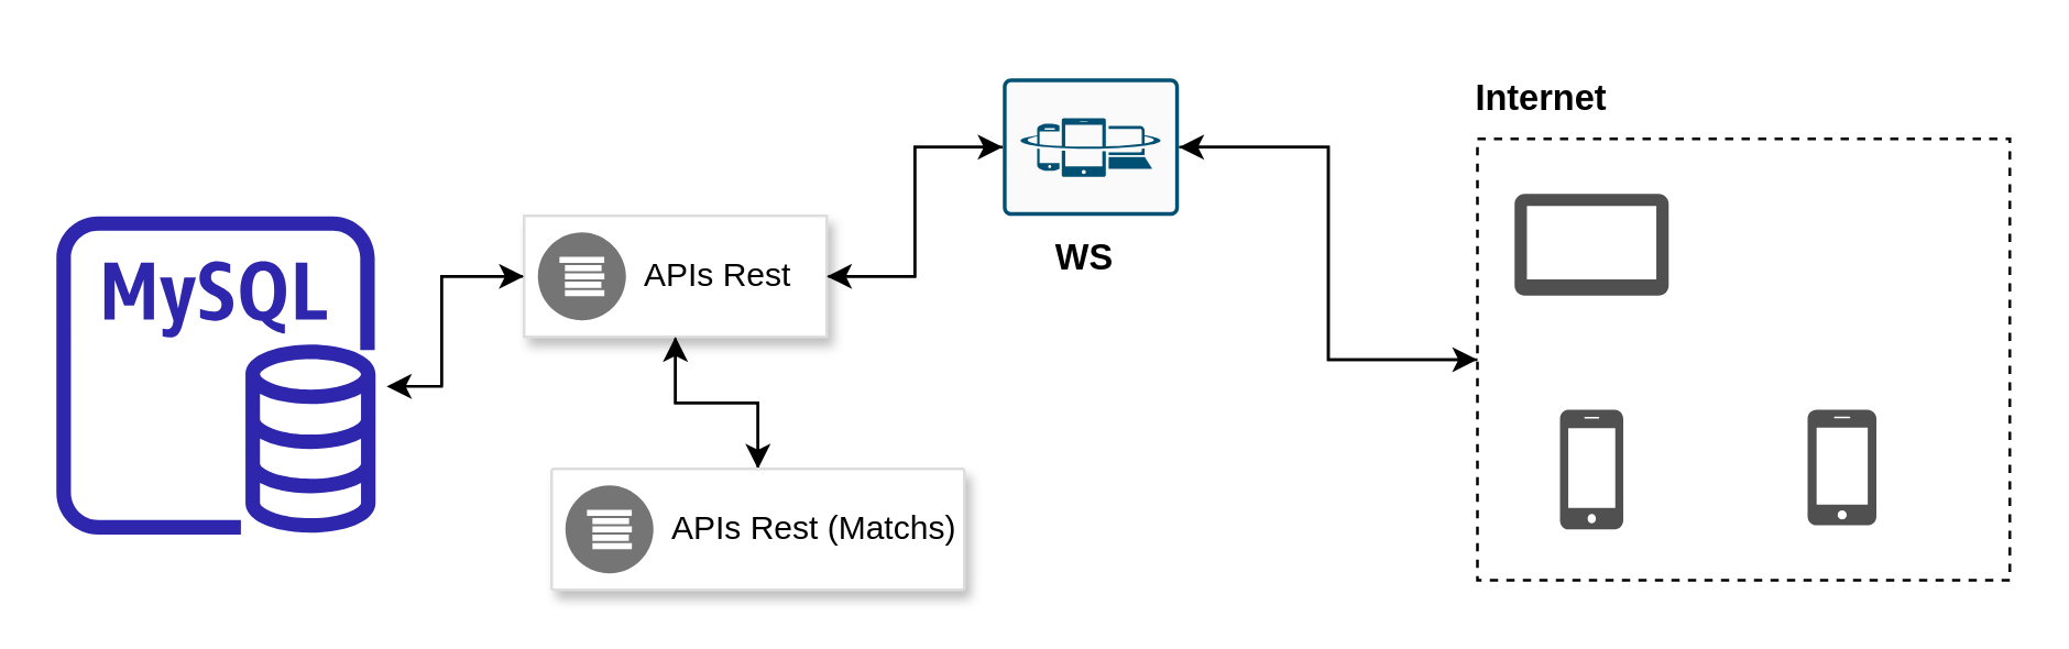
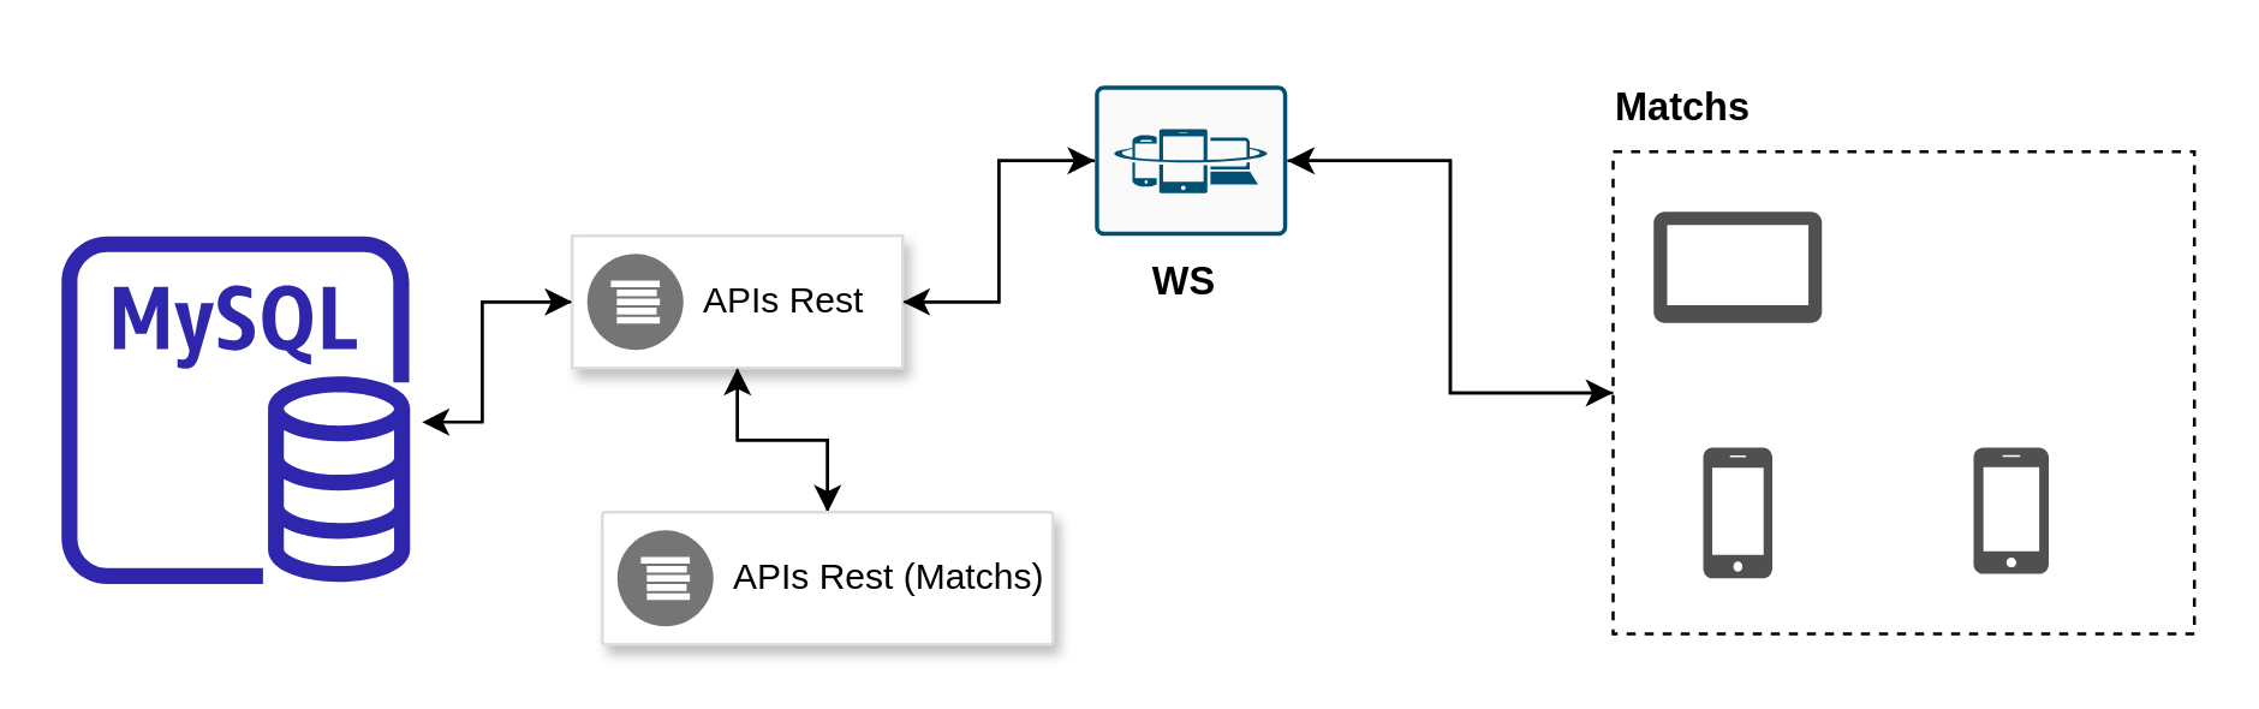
  <mxCell id="0" />
  <mxCell id="1" parent="0" />
  <mxCell id="2" style="edgeStyle=orthogonalEdgeStyle;rounded=0;orthogonalLoop=1;jettySize=auto;html=1;exitX=0;exitY=0.5;exitDx=0;exitDy=0;" edge="1" parent="1" source="5"><mxGeometry relative="1" as="geometry"><mxPoint x="140" y="140" as="targetPoint" /><mxPoint x="180" y="100" as="sourcePoint" /><Array as="points"><mxPoint x="160" y="100" /><mxPoint x="160" y="140" /></Array></mxGeometry></mxCell>
  <mxCell id="3" value="" style="edgeStyle=orthogonalEdgeStyle;rounded=0;orthogonalLoop=1;jettySize=auto;html=1;" edge="1" parent="1" source="5" target="8"><mxGeometry relative="1" as="geometry" /></mxCell>
  <mxCell id="4" style="edgeStyle=orthogonalEdgeStyle;rounded=0;orthogonalLoop=1;jettySize=auto;html=1;entryX=0;entryY=0.5;entryDx=0;entryDy=0;entryPerimeter=0;" edge="1" parent="1" source="5" target="14"><mxGeometry relative="1" as="geometry" /></mxCell>
  <mxCell id="5" value="" style="strokeColor=#dddddd;shadow=1;strokeWidth=1;rounded=1;absoluteArcSize=1;arcSize=0;" vertex="1" parent="1"><mxGeometry x="190" y="78" width="110" height="44" as="geometry" /></mxCell>
  <mxCell id="6" value="APIs Rest" style="sketch=0;dashed=0;connectable=0;html=1;fillColor=#757575;strokeColor=none;shape=mxgraph.gcp2.logs_api;part=1;labelPosition=right;verticalLabelPosition=middle;align=left;verticalAlign=middle;spacingLeft=5;fontSize=12;" vertex="1" parent="5"><mxGeometry y="0.5" width="32" height="32" relative="1" as="geometry"><mxPoint x="5" y="-16" as="offset" /></mxGeometry></mxCell>
  <mxCell id="7" value="" style="edgeStyle=orthogonalEdgeStyle;rounded=0;orthogonalLoop=1;jettySize=auto;html=1;" edge="1" parent="1" source="8" target="5"><mxGeometry relative="1" as="geometry" /></mxCell>
  <mxCell id="8" value="" style="strokeColor=#dddddd;shadow=1;strokeWidth=1;rounded=1;absoluteArcSize=1;arcSize=2;" vertex="1" parent="1"><mxGeometry x="200" y="170" width="150" height="44" as="geometry" /></mxCell>
  <mxCell id="9" value="APIs Rest (Matchs)" style="sketch=0;dashed=0;connectable=0;html=1;fillColor=#757575;strokeColor=none;shape=mxgraph.gcp2.logs_api;part=1;labelPosition=right;verticalLabelPosition=middle;align=left;verticalAlign=middle;spacingLeft=5;fontSize=12;" vertex="1" parent="8"><mxGeometry y="0.5" width="32" height="32" relative="1" as="geometry"><mxPoint x="5" y="-16" as="offset" /></mxGeometry></mxCell>
  <mxCell id="10" style="edgeStyle=orthogonalEdgeStyle;rounded=0;orthogonalLoop=1;jettySize=auto;html=1;" edge="1" parent="1" target="5"><mxGeometry relative="1" as="geometry"><mxPoint x="160" y="140" as="sourcePoint" /><Array as="points"><mxPoint x="160" y="100" /></Array></mxGeometry></mxCell>
  <mxCell id="11" value="" style="sketch=0;outlineConnect=0;fontColor=#232F3E;gradientColor=none;fillColor=#2E27AD;strokeColor=none;dashed=0;verticalLabelPosition=bottom;verticalAlign=top;align=center;html=1;fontSize=12;fontStyle=0;aspect=fixed;pointerEvents=1;shape=mxgraph.aws4.rds_mysql_instance;" vertex="1" parent="1"><mxGeometry x="20" y="78" width="116" height="116" as="geometry" /></mxCell>
  <mxCell id="12" style="edgeStyle=orthogonalEdgeStyle;rounded=0;orthogonalLoop=1;jettySize=auto;html=1;" edge="1" parent="1" source="14" target="5"><mxGeometry relative="1" as="geometry" /></mxCell>
  <mxCell id="13" style="edgeStyle=orthogonalEdgeStyle;rounded=0;orthogonalLoop=1;jettySize=auto;html=1;" edge="1" parent="1" source="14" target="16"><mxGeometry relative="1" as="geometry" /></mxCell>
  <mxCell id="14" value="" style="sketch=0;points=[[0.015,0.015,0],[0.985,0.015,0],[0.985,0.985,0],[0.015,0.985,0],[0.25,0,0],[0.5,0,0],[0.75,0,0],[1,0.25,0],[1,0.5,0],[1,0.75,0],[0.75,1,0],[0.5,1,0],[0.25,1,0],[0,0.75,0],[0,0.5,0],[0,0.25,0]];verticalLabelPosition=bottom;html=1;verticalAlign=top;aspect=fixed;align=center;pointerEvents=1;shape=mxgraph.cisco19.rect;prIcon=web_security_services2;fillColor=#FAFAFA;strokeColor=#005073;" vertex="1" parent="1"><mxGeometry x="364" y="28" width="64" height="50" as="geometry" /></mxCell>
  <mxCell id="15" style="edgeStyle=orthogonalEdgeStyle;rounded=0;orthogonalLoop=1;jettySize=auto;html=1;entryX=1;entryY=0.5;entryDx=0;entryDy=0;entryPerimeter=0;" edge="1" parent="1" source="16" target="14"><mxGeometry relative="1" as="geometry" /></mxCell>
  <mxCell id="16" value="" style="rounded=0;whiteSpace=wrap;html=1;dashed=1;fillColor=none;" vertex="1" parent="1"><mxGeometry x="536.5" y="50" width="193.5" height="160.5" as="geometry" /></mxCell>
  <mxCell id="17" value="" style="sketch=0;pointerEvents=1;shadow=0;dashed=0;html=1;strokeColor=none;fillColor=#505050;labelPosition=center;verticalLabelPosition=bottom;verticalAlign=top;outlineConnect=0;align=center;shape=mxgraph.office.devices.tablet_android;" vertex="1" parent="1"><mxGeometry x="550" y="70" width="56" height="37" as="geometry" /></mxCell>
  <mxCell id="18" value="" style="sketch=0;pointerEvents=1;shadow=0;dashed=0;html=1;strokeColor=none;fillColor=#505050;labelPosition=center;verticalLabelPosition=bottom;verticalAlign=top;outlineConnect=0;align=center;shape=mxgraph.office.devices.cell_phone_iphone_proportional;" vertex="1" parent="1"><mxGeometry x="566.5" y="148.5" width="23" height="43.5" as="geometry" /></mxCell>
  <mxCell id="19" value="" style="sketch=0;pointerEvents=1;shadow=0;dashed=0;html=1;strokeColor=none;fillColor=#505050;labelPosition=center;verticalLabelPosition=bottom;verticalAlign=top;outlineConnect=0;align=center;shape=mxgraph.office.devices.cell_phone_iphone_standalone;" vertex="1" parent="1"><mxGeometry x="656.5" y="148.5" width="25" height="42" as="geometry" /></mxCell>
  <mxCell id="20" value="" style="shape=image;html=1;verticalAlign=top;verticalLabelPosition=bottom;labelBackgroundColor=#ffffff;imageAspect=0;aspect=fixed;image=https://cdn0.iconfinder.com/data/icons/devices-42/512/Laptop-128.png" vertex="1" parent="1"><mxGeometry x="620" y="39.5" width="98" height="98" as="geometry" /></mxCell>
- <mxCell id="21" value="Internet" style="text;html=1;strokeColor=none;fillColor=none;align=center;verticalAlign=middle;whiteSpace=wrap;rounded=0;fontStyle=1;fontSize=13;" vertex="1" parent="1"><mxGeometry x="529.5" y="20" width="60" height="30" as="geometry" /></mxCell>
+ <mxCell id="21" value="Matchs" style="text;html=1;strokeColor=none;fillColor=none;align=center;verticalAlign=middle;whiteSpace=wrap;rounded=0;fontStyle=1;fontSize=13;" vertex="1" parent="1"><mxGeometry x="529.5" y="20" width="60" height="30" as="geometry" /></mxCell>
  <mxCell id="22" value="WS" style="text;html=1;strokeColor=none;fillColor=none;align=center;verticalAlign=middle;whiteSpace=wrap;rounded=0;fontSize=13;fontStyle=1" vertex="1" parent="1"><mxGeometry x="364" y="78" width="60" height="30" as="geometry" /></mxCell>
